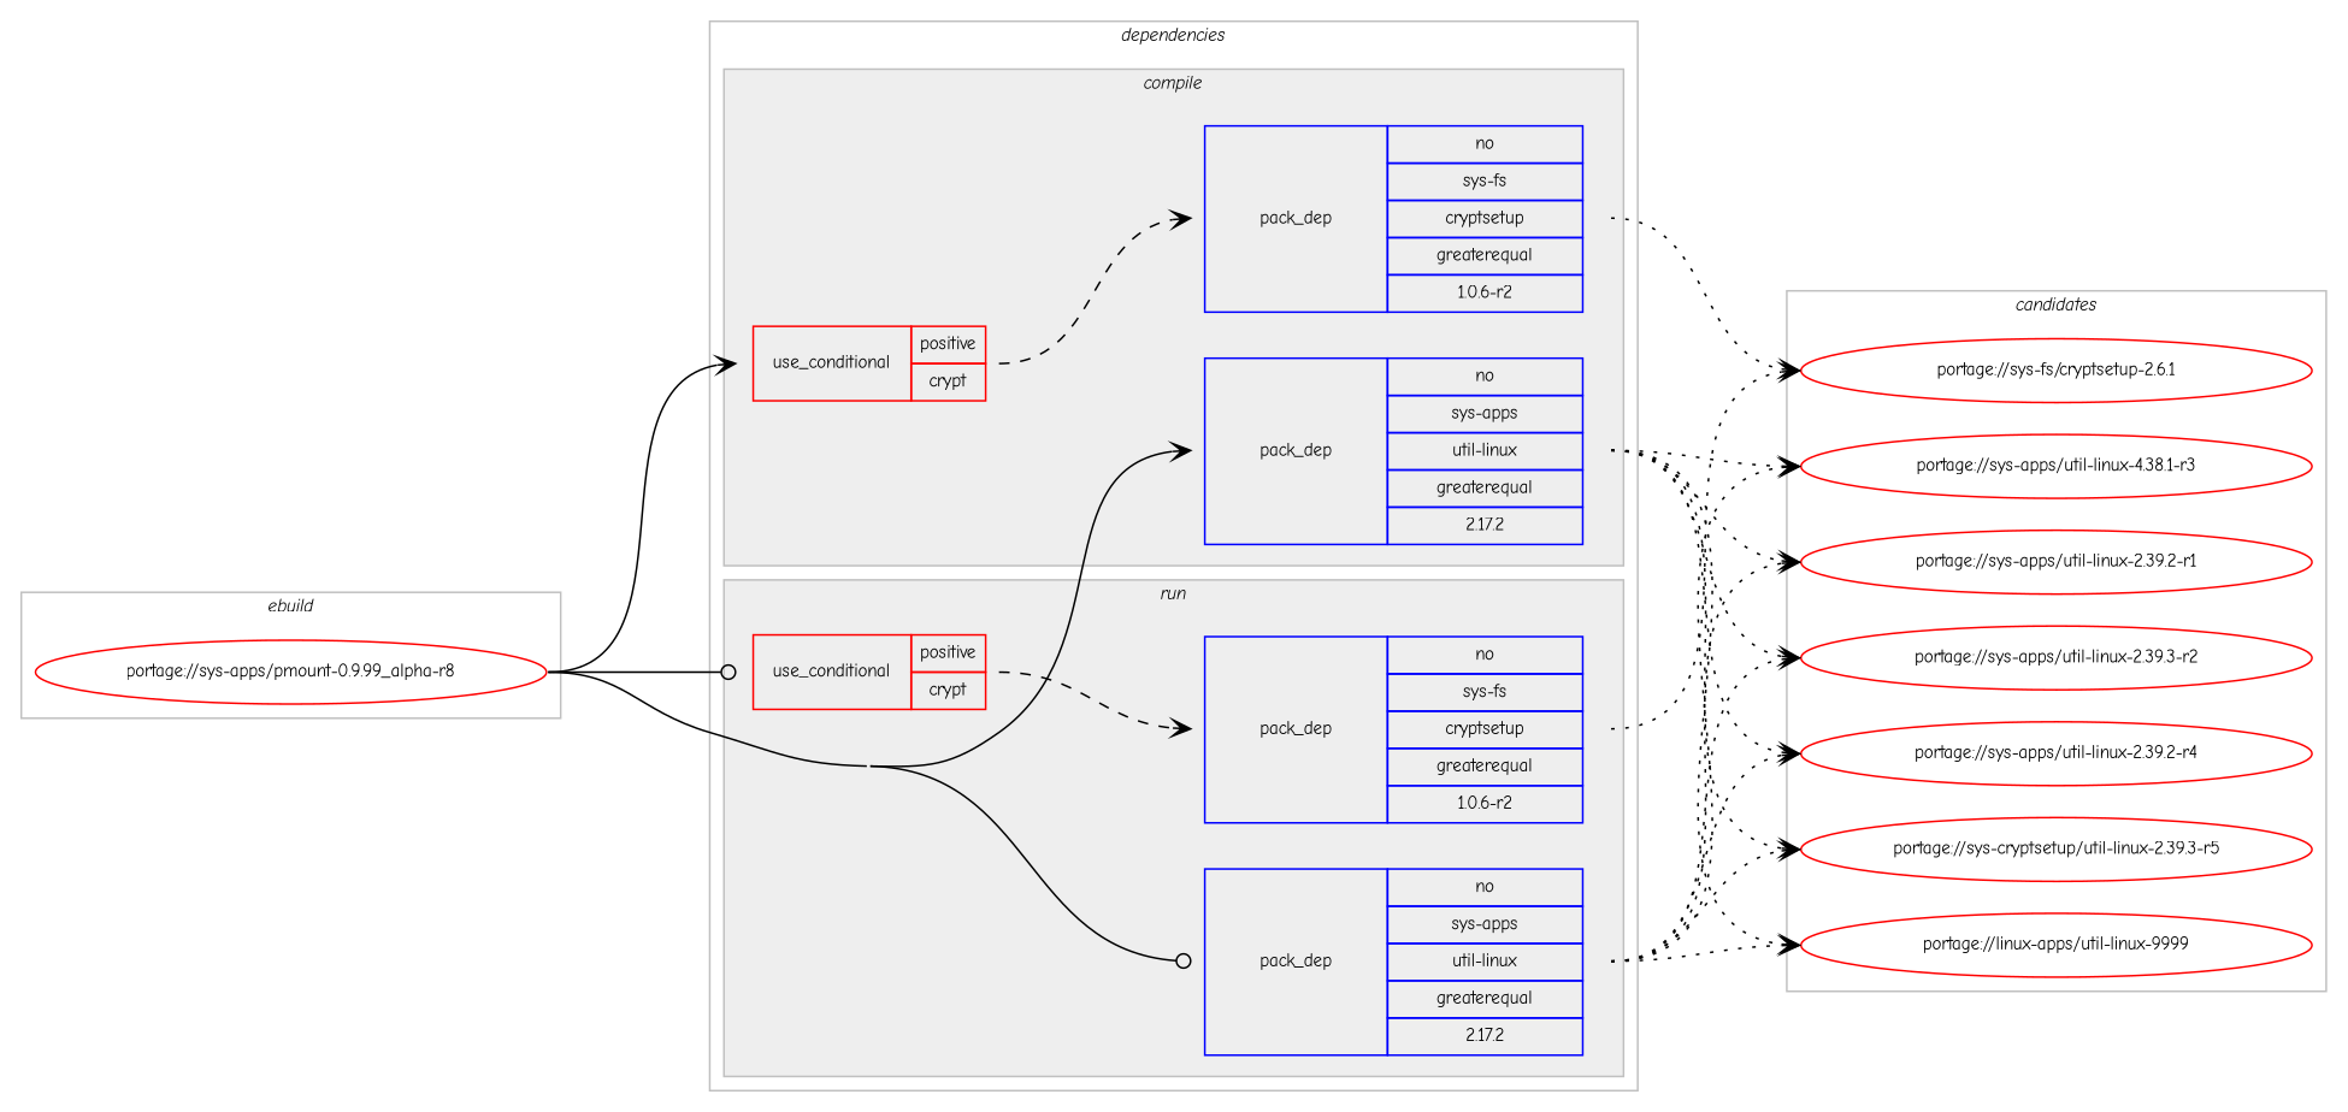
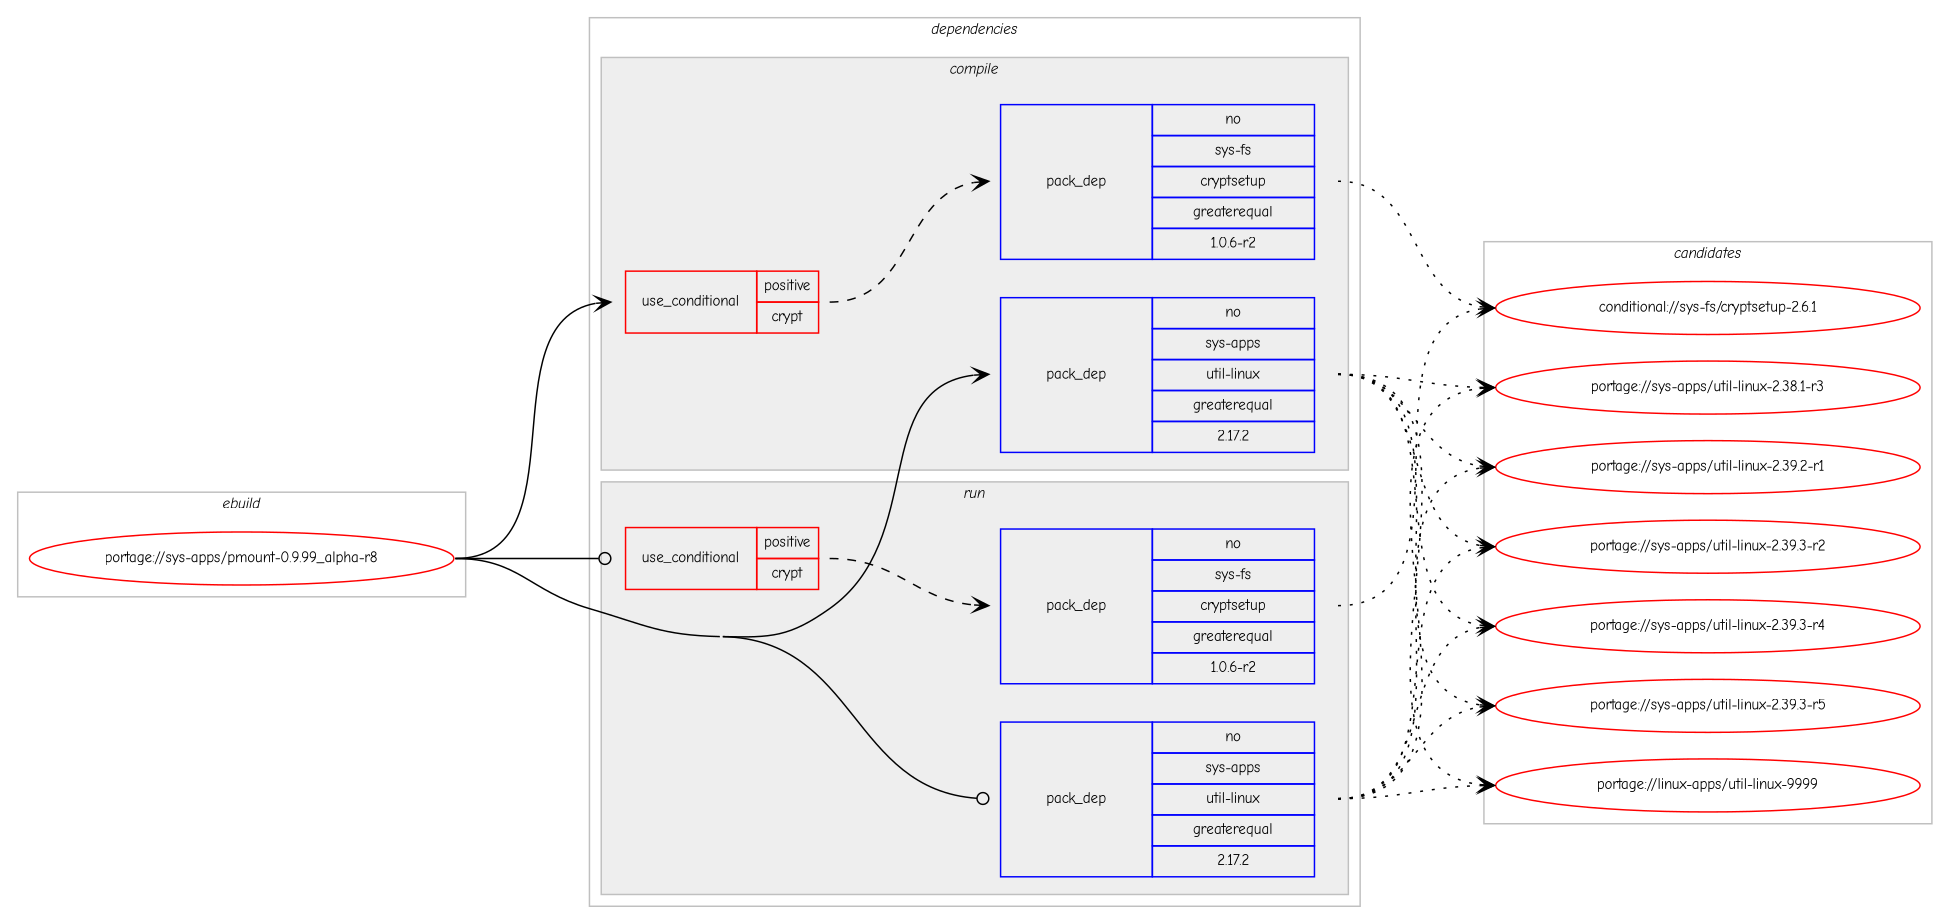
  digraph {
    compound=true
    concentrate=true
    fontname="Comic Neue"
    fontsize=10
    newrank=true
    rankdir=LR
    ranksep=1.5
    node [color=red fontname="Comic Neue" fontsize=10]
    edge [arrowhead=vee fontname="Comic Neue" headport=w style=dotted tailport=e weight=100]
    n1 [label="portage://sys-apps/pmount-0.9.99_alpha-r8" width=4]
    n2 [color=blue label=<<TABLE BORDER="0" CELLBORDER="1" CELLSPACING="0" CELLPADDING="4" WIDTH="220"><TR><TD ROWSPAN="6" CELLPADDING="30">pack_dep</TD></TR><TR><TD WIDTH="110">no</TD></TR><TR><TD>sys-fs</TD></TR><TR><TD>cryptsetup</TD></TR><TR><TD>greaterequal</TD></TR><TR><TD>1.0.6-r2</TD></TR></TABLE>> shape=none]
    n3 [label=<<TABLE BORDER="0" CELLBORDER="1" CELLSPACING="0" CELLPADDING="4"><TR><TD ROWSPAN="3" CELLPADDING="10">use_conditional</TD></TR><TR><TD>positive</TD></TR><TR><TD>crypt</TD></TR></TABLE>> shape=none]
    n4 [color=blue label=<<TABLE BORDER="0" CELLBORDER="1" CELLSPACING="0" CELLPADDING="4" WIDTH="220"><TR><TD ROWSPAN="6" CELLPADDING="30">pack_dep</TD></TR><TR><TD WIDTH="110">no</TD></TR><TR><TD>sys-apps</TD></TR><TR><TD>util-linux</TD></TR><TR><TD>greaterequal</TD></TR><TR><TD>2.17.2</TD></TR></TABLE>> shape=none]
    n5 [color=blue label=<<TABLE BORDER="0" CELLBORDER="1" CELLSPACING="0" CELLPADDING="4" WIDTH="220"><TR><TD ROWSPAN="6" CELLPADDING="30">pack_dep</TD></TR><TR><TD WIDTH="110">no</TD></TR><TR><TD>sys-fs</TD></TR><TR><TD>cryptsetup</TD></TR><TR><TD>greaterequal</TD></TR><TR><TD>1.0.6-r2</TD></TR></TABLE>> shape=none]
    n6 [label=<<TABLE BORDER="0" CELLBORDER="1" CELLSPACING="0" CELLPADDING="4"><TR><TD ROWSPAN="3" CELLPADDING="10">use_conditional</TD></TR><TR><TD>positive</TD></TR><TR><TD>crypt</TD></TR></TABLE>> shape=none]
    n7 [color=blue label=<<TABLE BORDER="0" CELLBORDER="1" CELLSPACING="0" CELLPADDING="4" WIDTH="220"><TR><TD ROWSPAN="6" CELLPADDING="30">pack_dep</TD></TR><TR><TD WIDTH="110">no</TD></TR><TR><TD>sys-apps</TD></TR><TR><TD>util-linux</TD></TR><TR><TD>greaterequal</TD></TR><TR><TD>2.17.2</TD></TR></TABLE>> shape=none]
-   n8 [label="portage://sys-fs/cryptsetup-2.6.1" width=4]
-   n9 [label="portage://sys-apps/util-linux-4.38.1-r3" width=4]
+   n8 [label="conditional://sys-fs/cryptsetup-2.6.1" width=4]
+   n9 [label="portage://sys-apps/util-linux-2.38.1-r3" width=4]
    n10 [label="portage://sys-apps/util-linux-2.39.2-r1" width=4]
    n11 [label="portage://sys-apps/util-linux-2.39.3-r2" width=4]
-   n12 [label="portage://sys-apps/util-linux-2.39.2-r4" width=4]
-   n13 [label="portage://sys-cryptsetup/util-linux-2.39.3-r5" width=4]
+   n12 [label="portage://sys-apps/util-linux-2.39.3-r4" width=4]
+   n13 [label="portage://sys-apps/util-linux-2.39.3-r5" width=4]
    n14 [label="portage://linux-apps/util-linux-9999" width=4]
    subgraph cluster_1 {
      color=gray
      label=<<i>ebuild</i>>
      rank=same
      n1
    }
    subgraph cluster_2 {
      color=gray
      label=<<i>dependencies</i>>
      subgraph cluster_3 {
        color=gray
        fillcolor="#eeeeee"
        label=<<i>compile</i>>
        style=filled
        subgraph sub_4 {
          color=gray
          fillcolor="#eeeeee"
          label=<<i>compile</i>>
          style=filled
          n3
          subgraph sub_5 {
            color=gray
            fillcolor="#eeeeee"
            label=<<i>compile</i>>
            style=filled
            n2
          }
        }
        subgraph sub_6 {
          color=gray
          fillcolor="#eeeeee"
          label=<<i>compile</i>>
          style=filled
          n4
        }
      }
      subgraph cluster_7 {
        color=gray
        fillcolor="#eeeeee"
        label=<<i>compile and run</i>>
        style=filled
      }
      subgraph cluster_8 {
        color=gray
        fillcolor="#eeeeee"
        label=<<i>run</i>>
        style=filled
        subgraph sub_9 {
          color=gray
          fillcolor="#eeeeee"
          label=<<i>run</i>>
          style=filled
          n6
          subgraph sub_10 {
            color=gray
            fillcolor="#eeeeee"
            label=<<i>run</i>>
            style=filled
            n5
          }
        }
        subgraph sub_11 {
          color=gray
          fillcolor="#eeeeee"
          label=<<i>run</i>>
          style=filled
          n7
        }
      }
    }
    subgraph cluster_12 {
      color=gray
      label=<<i>candidates</i>>
      rank=same
      subgraph sub_13 {
        color=black
        label=<<i>candidates</i>>
        nodesep=1
        rank=same
        n8
      }
      subgraph sub_14 {
        color=black
        label=<<i>candidates</i>>
        nodesep=1
        rank=same
        n9
        n10
        n11
        n12
        n13
        n14
      }
      subgraph sub_15 {
        color=black
        label=<<i>candidates</i>>
        nodesep=1
        rank=same
        n8
      }
      subgraph sub_16 {
        color=black
        label=<<i>candidates</i>>
        nodesep=1
        rank=same
        n9
        n10
        n11
        n12
        n13
        n14
      }
    }
    n1 -> n3 [style=solid weight=20]
    n1 -> n4 [style=solid weight=20]
    n1 -> n6 [arrowhead=odot style=solid weight=20]
    n1 -> n7 [arrowhead=odot style=solid weight=20]
    n2 -> n8
    n3 -> n2 [style=dashed weight=20]
    n4 -> n9
    n4 -> n10
    n4 -> n11
    n4 -> n12
    n4 -> n13
    n4 -> n14
    n5 -> n8
    n6 -> n5 [style=dashed weight=20]
    n7 -> n9
    n7 -> n10
    n7 -> n11
    n7 -> n12
    n7 -> n13
    n7 -> n14
  }
